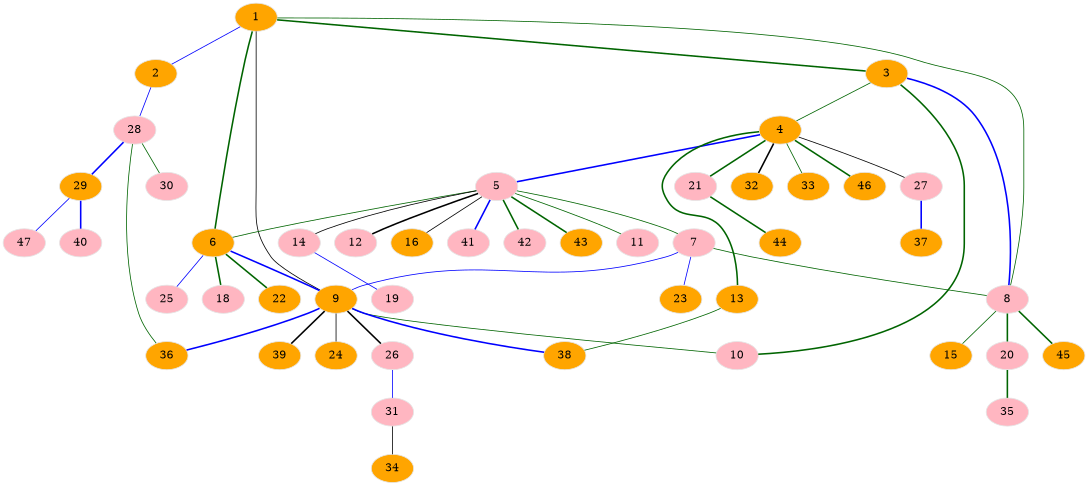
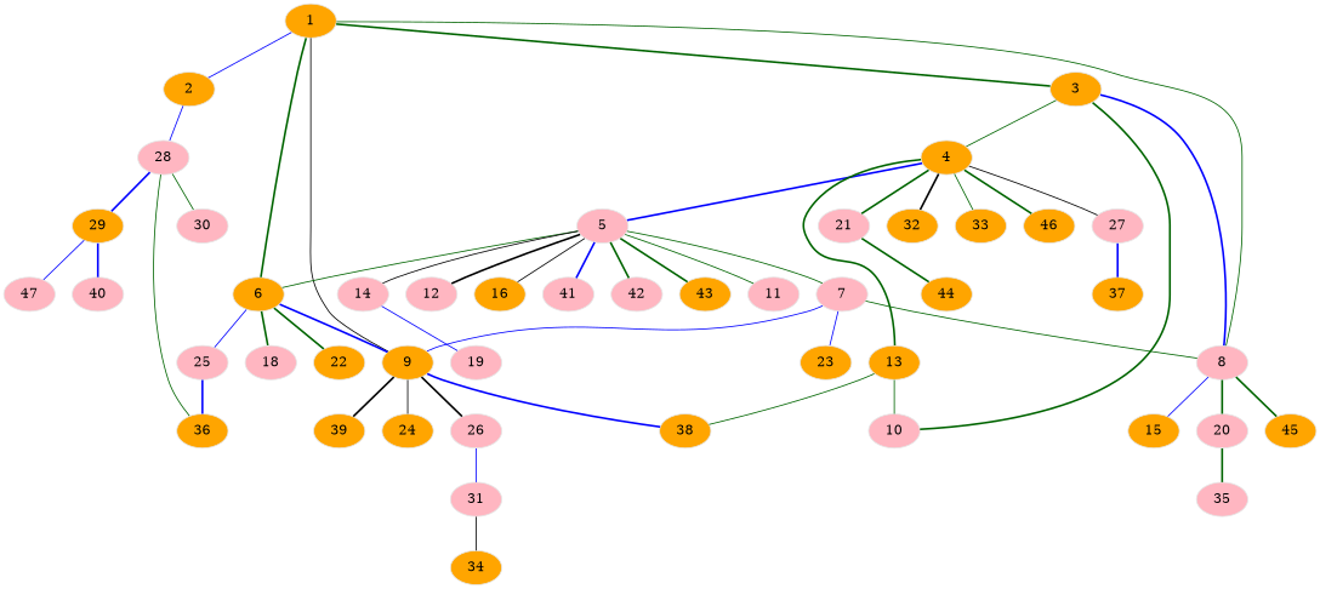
  graph {
    node [color=gray90 fillcolor=orange style=filled]
    edge [color=darkgreen style=bold]
    1
    2
    3
    6
    8 [fillcolor=lightpink]
    9
    28 [fillcolor=lightpink]
    4
    10 [fillcolor=lightpink]
    18 [fillcolor=lightpink]
    22
    25 [fillcolor=lightpink]
    15
    20 [fillcolor=lightpink]
    45
    24
    26 [fillcolor=lightpink]
    36
    38
    39
    29
    30 [fillcolor=lightpink]
    5 [fillcolor=lightpink]
    13
    21 [fillcolor=lightpink]
    27 [fillcolor=lightpink]
    32
    33
    46
    7 [fillcolor=lightpink]
    11 [fillcolor=lightpink]
    12 [fillcolor=lightpink]
    14 [fillcolor=lightpink]
    16
    41 [fillcolor=lightpink]
    42 [fillcolor=lightpink]
    43
    44
    37
    23
    19 [fillcolor=lightpink]
    35 [fillcolor=lightpink]
    31 [fillcolor=lightpink]
    34
    40 [fillcolor=lightpink]
    47 [fillcolor=lightpink]
    1 -- 2 [color=blue style=solid]
    1 -- 3
    1 -- 6
    1 -- 8 [style=solid]
    1 -- 9 [color=black style=solid]
    2 -- 28 [color=blue style=solid]
    3 -- 8 [color=blue]
    3 -- 4 [style=solid]
    3 -- 10
    6 -- 9 [color=blue]
    6 -- 18
    6 -- 22
    6 -- 25 [color=blue style=solid]
-   8 -- 15 [style=solid]
+   8 -- 15 [color=blue style=solid]
    8 -- 20
    8 -- 45
-   9 -- 10 [style=solid]
+   13 -- 10 [style=solid]
    9 -- 24 [color=black style=solid]
    9 -- 26 [color=black]
-   9 -- 36 [color=blue]
+   25 -- 36 [color=blue]
    9 -- 38 [color=blue]
    9 -- 39 [color=black]
    28 -- 36 [style=solid]
    28 -- 29 [color=blue]
    28 -- 30 [style=solid]
    4 -- 5 [color=blue]
    4 -- 13
    4 -- 21
    4 -- 27 [color=black style=solid]
    4 -- 32 [color=black]
    4 -- 33 [style=solid]
    4 -- 46
    20 -- 35
    26 -- 31 [color=blue style=solid]
    29 -- 40 [color=blue]
    29 -- 47 [color=blue style=solid]
    5 -- 6 [style=solid]
    5 -- 7 [style=solid]
    5 -- 11 [style=solid]
    5 -- 12 [color=black]
    5 -- 14 [color=black style=solid]
    5 -- 16 [color=black style=solid]
    5 -- 41 [color=blue]
    5 -- 42
    5 -- 43
    13 -- 38 [style=solid]
    21 -- 44
    27 -- 37 [color=blue]
    7 -- 8 [style=solid]
    7 -- 9 [color=blue style=solid]
    7 -- 23 [color=blue style=solid]
    14 -- 19 [color=blue style=solid]
    31 -- 34 [color=black style=solid]
  }
